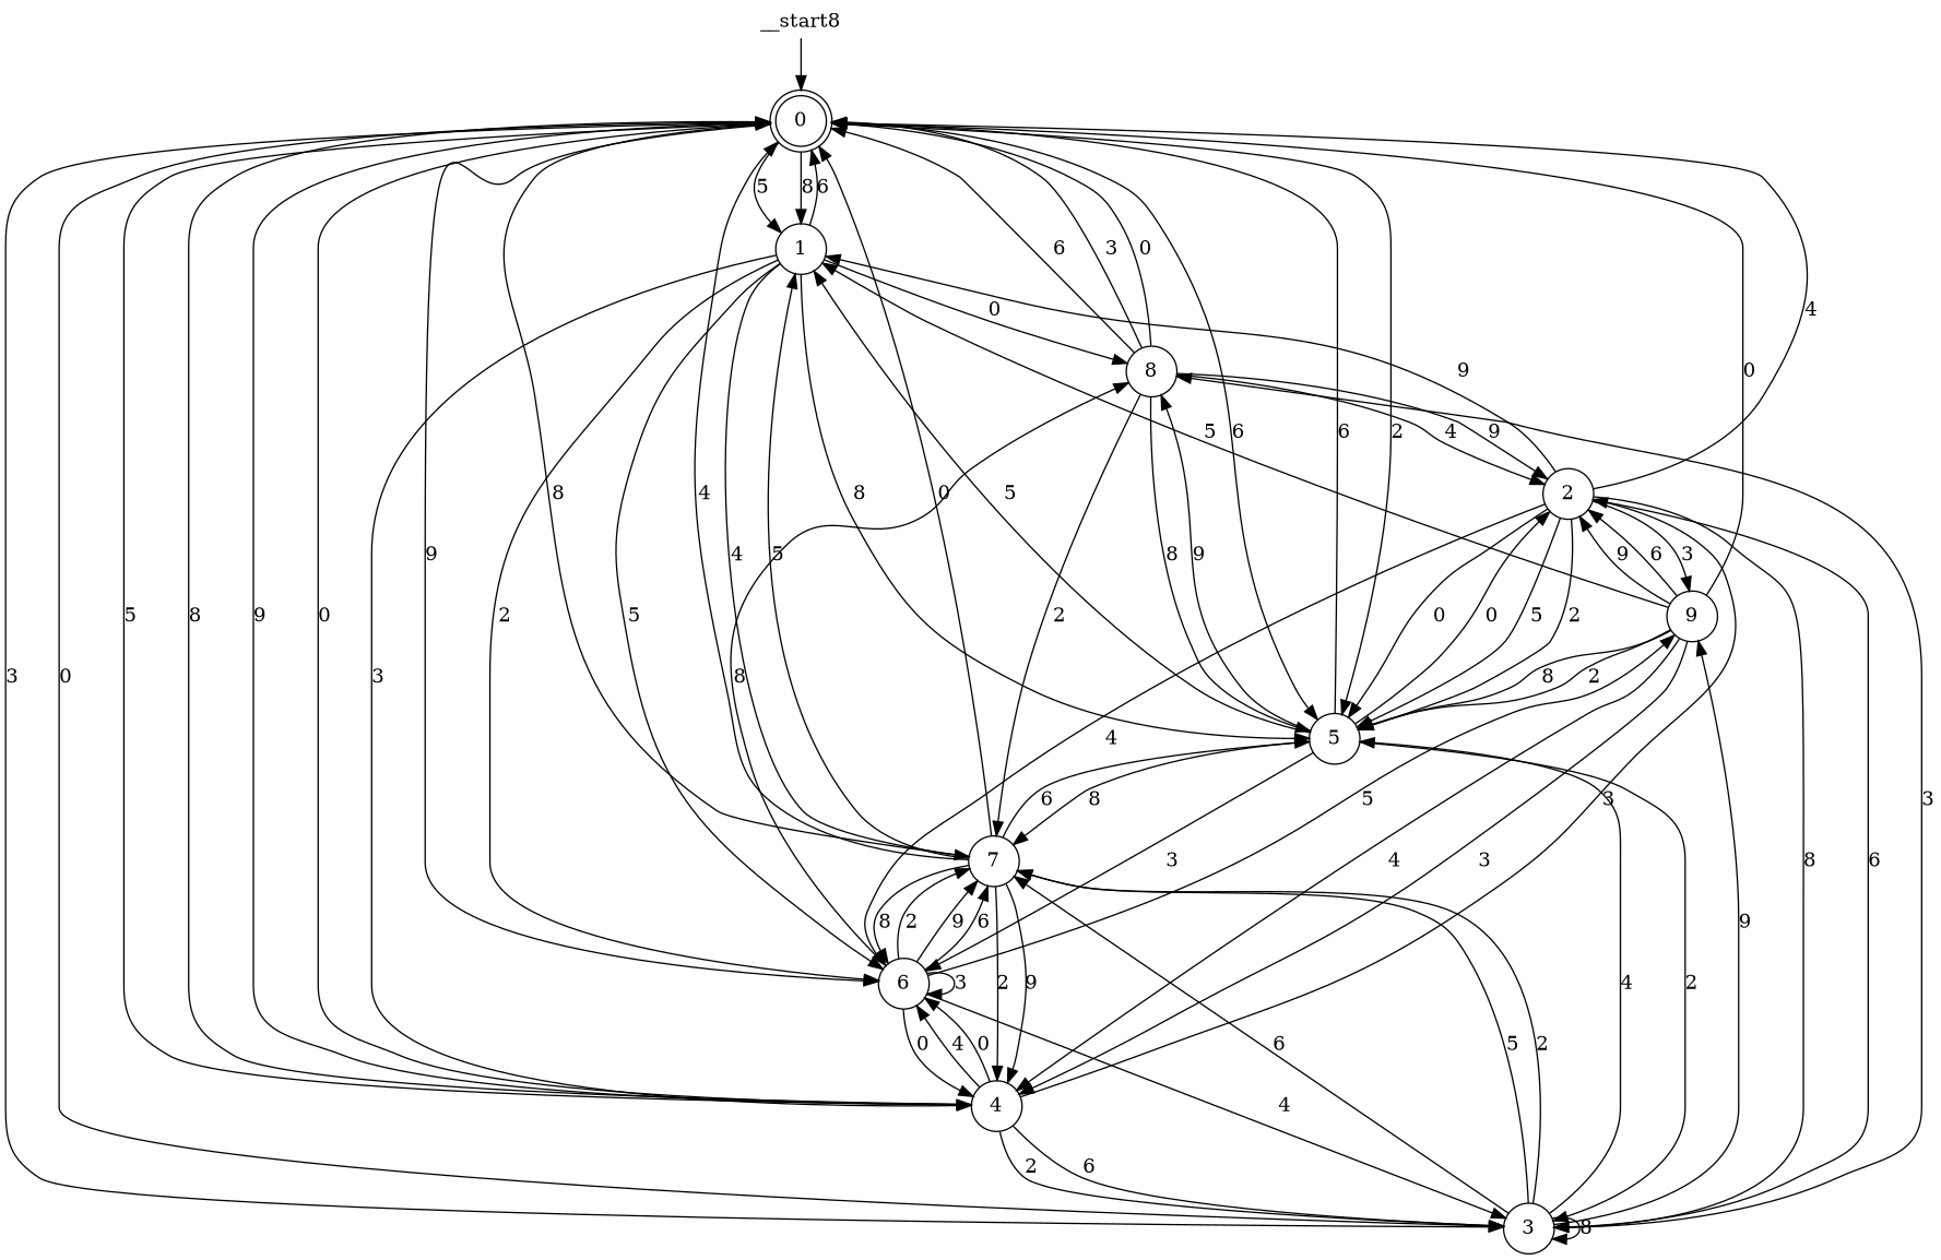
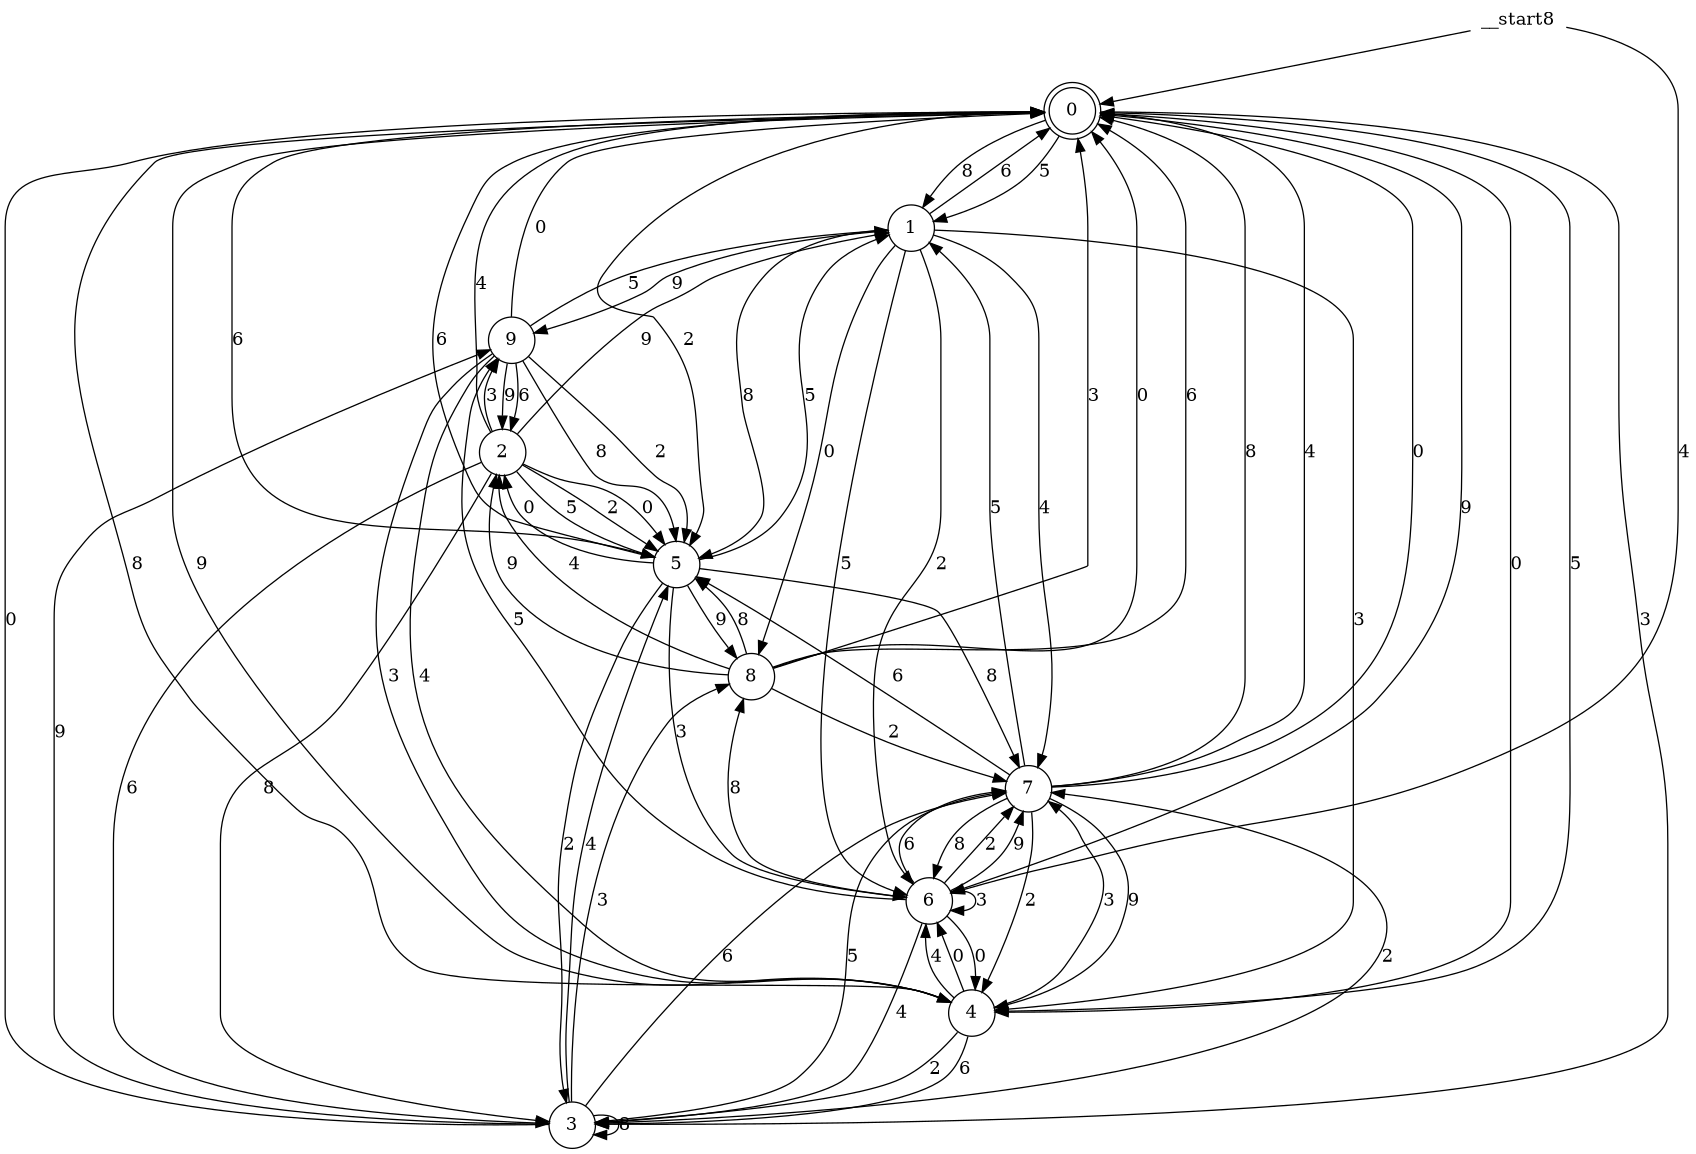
  digraph {
    node [shape=circle]
    n1 [label=0 shape=doublecircle]
    n2 [label=1]
    n3 [label=3]
    n4 [label=4]
    n5 [label=5]
    n6 [label=6]
    n7 [label=7]
    n8 [label=8]
    n9 [label=9]
    n10 [label=2]
    n11 [height=0 label=__start8 shape=none width=0]
    n1 -> n2 [label=5]
    n1 -> n2 [label=8]
    n1 -> n3 [label=3]
    n1 -> n4 [label=0]
    n1 -> n5 [label=2]
    n1 -> n5 [label=6]
    n1 -> n6 [label=9]
    n2 -> n1 [label=6]
    n2 -> n4 [label=3]
    n2 -> n5 [label=8]
    n2 -> n6 [label=5]
    n2 -> n6 [label=2]
    n2 -> n7 [label=4]
    n2 -> n8 [label=0]
+   n2 -> n9 [label=9]
    n3 -> n1 [label=0]
    n3 -> n3 [label=8]
    n3 -> n5 [label=4]
    n3 -> n7 [label=5]
    n3 -> n7 [label=2]
    n3 -> n7 [label=6]
    n3 -> n8 [label=3]
    n3 -> n9 [label=9]
    n4 -> n1 [label=5]
    n4 -> n1 [label=8]
    n4 -> n1 [label=9]
    n4 -> n3 [label=2]
    n4 -> n3 [label=6]
    n4 -> n6 [label=4]
    n4 -> n6 [label=0]
-   n4 -> n10 [label=3]
+   n4 -> n7 [label=3]
    n5 -> n1 [label=6]
    n5 -> n2 [label=5]
    n5 -> n3 [label=2]
    n5 -> n6 [label=3]
    n5 -> n7 [label=8]
    n5 -> n8 [label=9]
    n5 -> n10 [label=0]
    n6 -> n3 [label=4]
    n6 -> n4 [label=0]
    n6 -> n6 [label=3]
    n6 -> n7 [label=2]
    n6 -> n7 [label=9]
    n6 -> n7 [label=6]
    n6 -> n8 [label=8]
    n6 -> n9 [label=5]
    n7 -> n1 [label=8]
    n7 -> n1 [label=4]
    n7 -> n1 [label=0]
    n7 -> n2 [label=5]
    n7 -> n4 [label=2]
    n7 -> n4 [label=9]
    n7 -> n5 [label=6]
    n7 -> n6 [label=8]
    n8 -> n1 [label=3]
    n8 -> n1 [label=0]
    n8 -> n1 [label=6]
    n8 -> n5 [label=8]
    n8 -> n7 [label=2]
    n8 -> n10 [label=4]
    n8 -> n10 [label=9]
    n9 -> n1 [label=0]
    n9 -> n2 [label=5]
    n9 -> n4 [label=4]
    n9 -> n4 [label=3]
    n9 -> n5 [label=8]
    n9 -> n5 [label=2]
    n9 -> n10 [label=9]
    n9 -> n10 [label=6]
    n10 -> n1 [label=4]
    n10 -> n2 [label=9]
    n10 -> n3 [label=8]
    n10 -> n3 [label=6]
    n10 -> n5 [label=5]
    n10 -> n5 [label=0]
    n10 -> n5 [label=2]
-   n10 -> n6 [label=4]
+   n11 -> n6 [label=4]
    n10 -> n9 [label=3]
    n11 -> n1
  }
